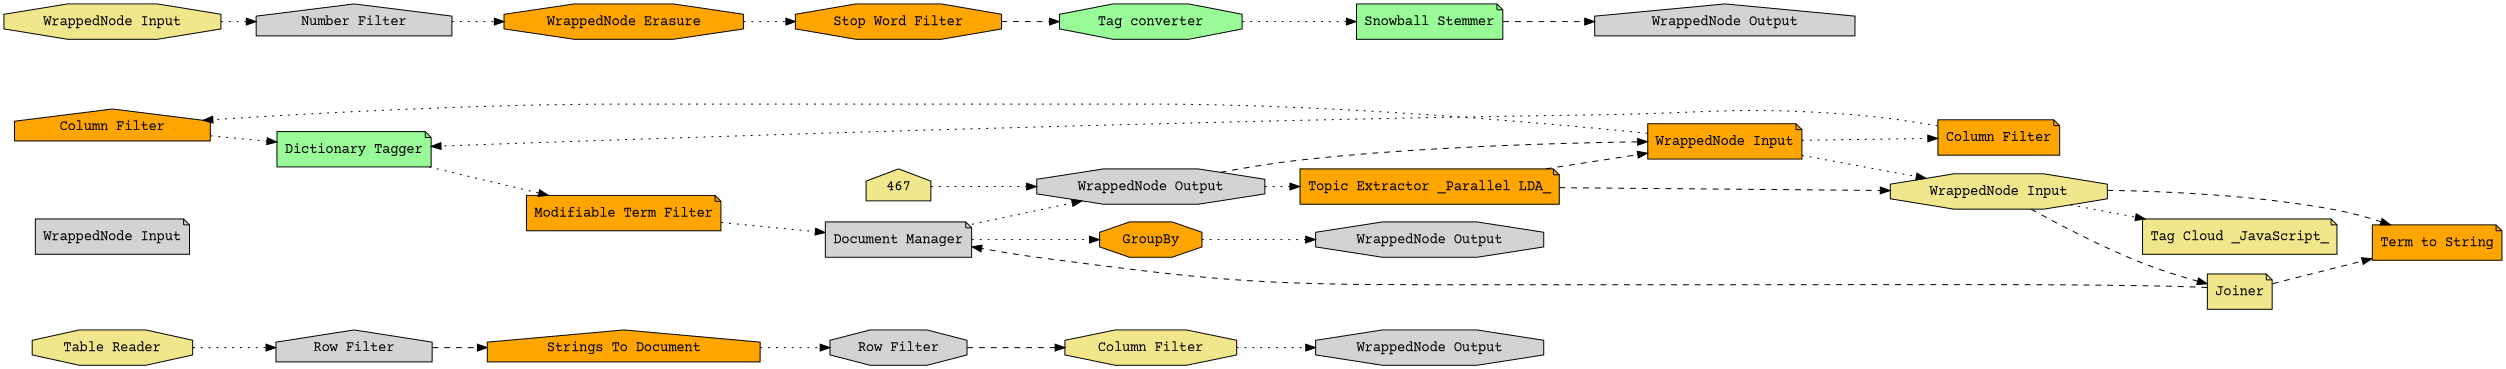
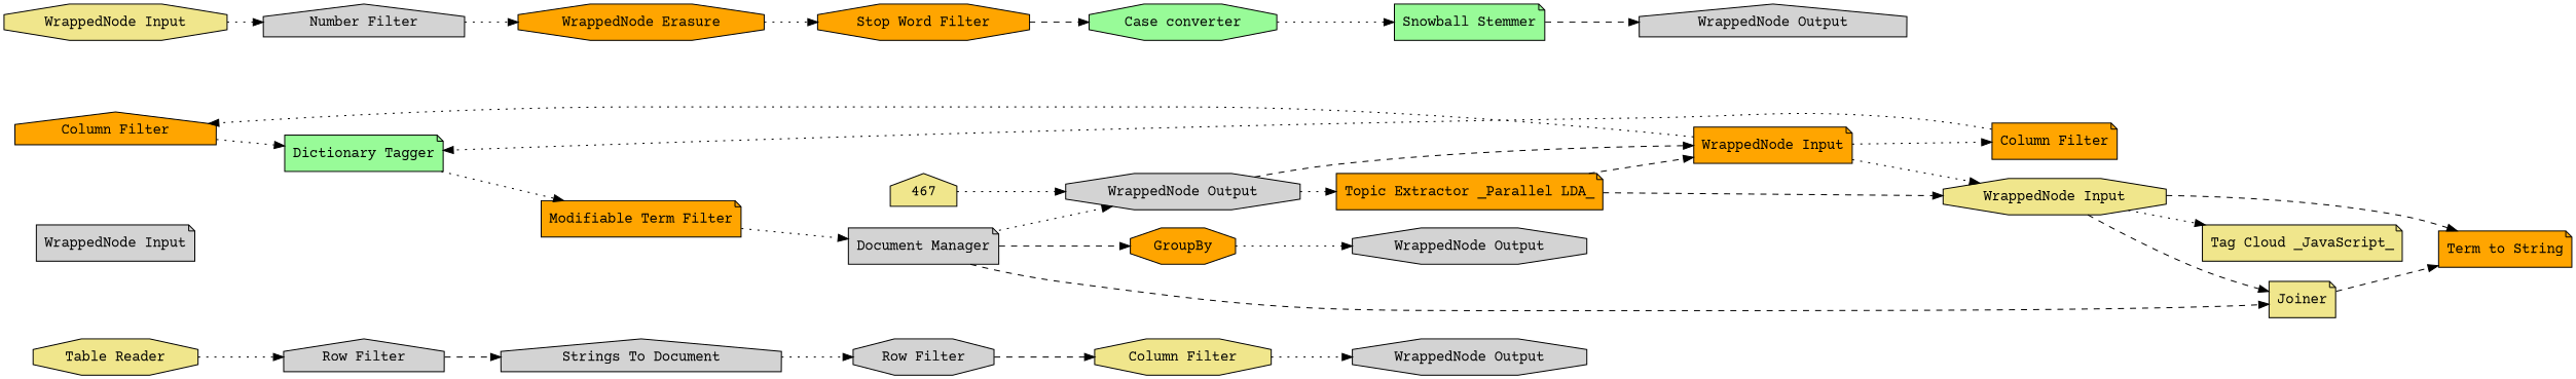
  digraph {
    fontname="Courier Prime"
    rankdir=LR
    node [fillcolor=orange fontname="Courier Prime" shape=octagon style=filled]
    edge [fontname="Courier Prime" style=dotted]
    n1 [fillcolor=lightgrey label="Row Filter" shape=house]
-   n2 [label="Strings To Document" shape=house]
+   n2 [fillcolor=lightgrey label="Strings To Document" shape=house]
    n3 [fillcolor=lightgrey label="Row Filter"]
    n4 [fillcolor=khaki label="Column Filter"]
    n5 [fillcolor=lightgrey label="WrappedNode Output"]
    n6 [fillcolor=lightgrey label="WrappedNode Input" shape=note]
    n7 [fillcolor=khaki label="Table Reader"]
    n8 [label="Column Filter" shape=house]
    n9 [fillcolor=palegreen label="Dictionary Tagger" shape=note]
    n10 [label="Modifiable Term Filter" shape=note]
    n11 [label="Column Filter" shape=note]
    n12 [fillcolor=lightgrey label="Document Manager" shape=note]
    n13 [label=GroupBy]
    n14 [fillcolor=lightgrey label="WrappedNode Output"]
    n15 [fillcolor=lightgrey label="WrappedNode Output"]
    n16 [label="WrappedNode Input" shape=note]
    n17 [fillcolor=khaki label="WrappedNode Input"]
    n18 [label="Term to String" shape=note]
    n19 [fillcolor=khaki label=Joiner shape=note]
    n20 [fillcolor=khaki label="Tag Cloud _JavaScript_" shape=note]
    n21 [label="Topic Extractor _Parallel LDA_" shape=note]
-   n22 [fillcolor=palegreen label="Tag converter"]
+   n22 [fillcolor=palegreen label="Case converter"]
    n23 [fillcolor=palegreen label="Snowball Stemmer" shape=note]
    n24 [fillcolor=lightgrey label="WrappedNode Output" shape=house]
    n25 [label="WrappedNode Erasure"]
    n26 [label="Stop Word Filter"]
    n27 [fillcolor=lightgrey label="Number Filter" shape=house]
    n28 [fillcolor=khaki label="WrappedNode Input"]
    n29 [fillcolor=khaki label=467 shape=house]
    n1 -> n2 [style=dashed]
    n2 -> n3
    n3 -> n4 [style=dashed]
    n4 -> n5
    n7 -> n1
    n8 -> n9
    n9 -> n10
    n10 -> n12
    n11 -> n9
-   n12 -> n13
+   n12 -> n13 [style=dashed]
    n12 -> n14
    n13 -> n15
    n14 -> n16 [style=dashed]
    n14 -> n21
    n16 -> n8
    n16 -> n11
    n16 -> n17
    n17 -> n18 [style=dashed]
    n17 -> n19 [style=dashed]
    n17 -> n20
-   n19 -> n12 [style=dashed]
+   n12 -> n19 [style=dashed]
    n19 -> n18 [style=dashed]
    n21 -> n16 [style=dashed]
    n21 -> n17 [style=dashed]
    n22 -> n23
    n23 -> n24 [style=dashed]
    n25 -> n26
    n26 -> n22 [style=dashed]
    n27 -> n25
    n28 -> n27
    n29 -> n14
  }
